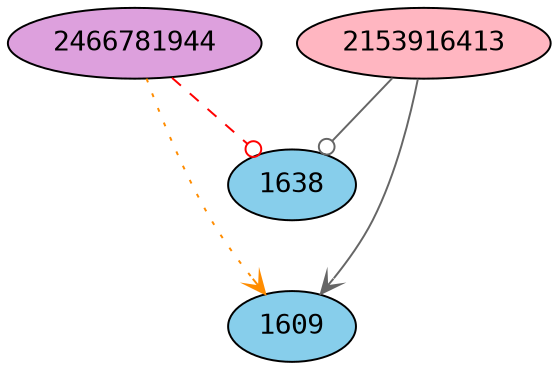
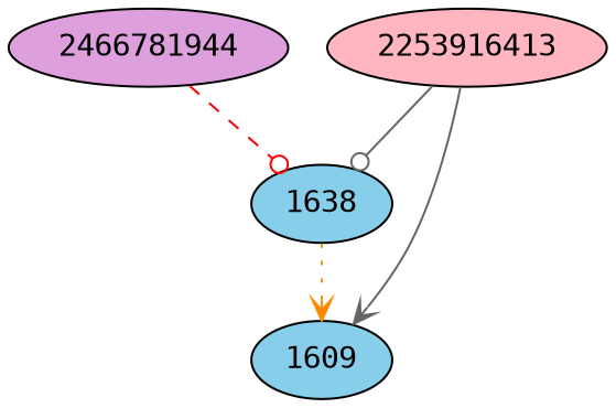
  strict digraph {
    fontname="DejaVu Sans Mono"
    node [fillcolor=skyblue fontname="DejaVu Sans Mono" style=filled]
    edge [arrowhead=odot color=gray40 fontname="DejaVu Sans Mono" style=solid]
    2466781944 [fillcolor=plum]
    n2 [label=1638]
    1609
-   2253916413 [fillcolor=lightpink label=2153916413]
+   2253916413 [fillcolor=lightpink]
    2466781944 -> n2 [color=red style=dashed]
-   2466781944 -> 1609 [arrowhead=vee color=darkorange style=dotted]
+   n2 -> 1609 [arrowhead=vee color=darkorange style=dotted]
    2253916413 -> n2
    2253916413 -> 1609 [arrowhead=vee]
  }
